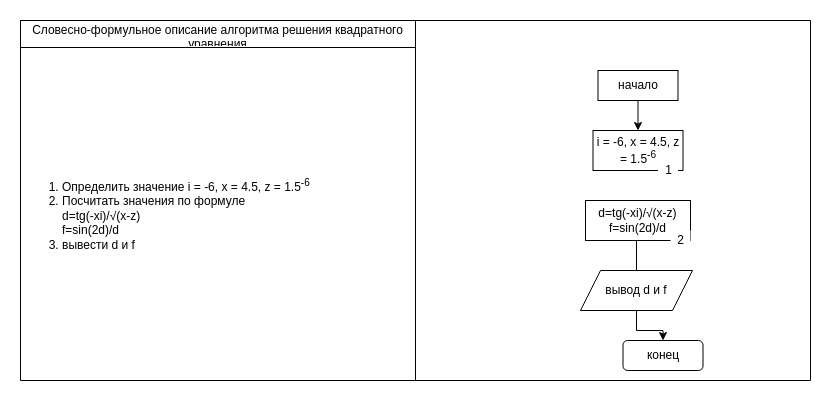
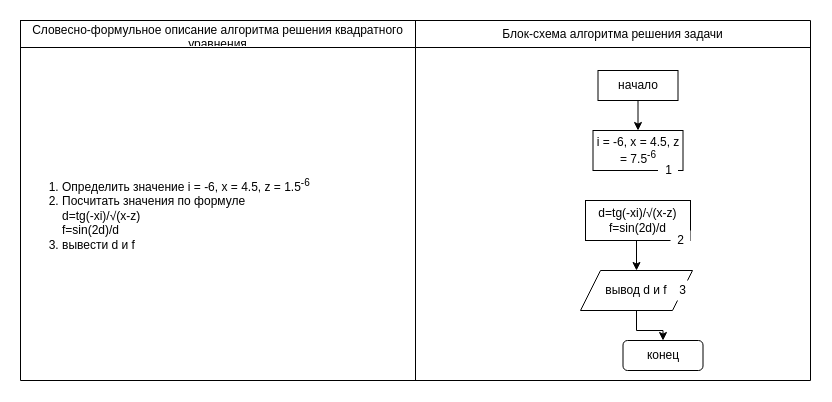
  <mxCell id="0" />
  <mxCell id="1" parent="0" />
  <mxCell id="2" value="" style="shape=table;startSize=0;container=1;collapsible=0;childLayout=tableLayout;" vertex="1" parent="1"><mxGeometry x="20" y="20" width="790" height="360" as="geometry" /></mxCell>
  <mxCell id="3" value="" style="shape=partialRectangle;collapsible=0;dropTarget=0;pointerEvents=0;fillColor=none;top=0;left=0;bottom=0;right=0;points=[[0,0.5],[1,0.5]];portConstraint=eastwest;" vertex="1" parent="2"><mxGeometry width="790" height="27" as="geometry" /></mxCell>
  <mxCell id="4" value="Словесно-формульное описание алгоритма решения квадратного уравнения" style="shape=partialRectangle;html=1;whiteSpace=wrap;connectable=0;overflow=hidden;fillColor=none;top=0;left=0;bottom=0;right=0;pointerEvents=1;" vertex="1" parent="3"><mxGeometry width="395" height="27" as="geometry" /></mxCell>
+ <mxCell id="5" value="Блок-схема алгоритма решения задачи" style="shape=partialRectangle;html=1;whiteSpace=wrap;connectable=0;overflow=hidden;fillColor=none;top=0;left=0;bottom=0;right=0;pointerEvents=1;" vertex="1" parent="3"><mxGeometry x="395" width="395" height="27" as="geometry" /></mxCell>
  <mxCell id="6" value="" style="shape=partialRectangle;collapsible=0;dropTarget=0;pointerEvents=0;fillColor=none;top=0;left=0;bottom=0;right=0;points=[[0,0.5],[1,0.5]];portConstraint=eastwest;" vertex="1" parent="2"><mxGeometry y="27" width="790" height="333" as="geometry" /></mxCell>
  <mxCell id="7" value="&lt;div align=&quot;left&quot;&gt;&lt;ol&gt;&lt;li&gt;Определить значение i = -6, x = 4.5, z = 1.5&lt;sup&gt;-6&lt;/sup&gt;&lt;/li&gt;&lt;li&gt;Посчитать значения по формуле &lt;br&gt;&lt;div&gt;d=tg(-xi)/√(x-z)&lt;/div&gt;&lt;div&gt;f=sin(2d)/d&lt;br&gt;&lt;/div&gt;&lt;/li&gt;&lt;li&gt;вывести d и f&lt;br&gt;&lt;/li&gt;&lt;/ol&gt;&lt;/div&gt;" style="shape=partialRectangle;html=1;whiteSpace=wrap;connectable=0;overflow=hidden;fillColor=none;top=0;left=0;bottom=0;right=0;pointerEvents=1;align=left;" vertex="1" parent="6"><mxGeometry width="395" height="333" as="geometry" /></mxCell>
  <mxCell id="8" value="" style="shape=partialRectangle;html=1;whiteSpace=wrap;connectable=0;overflow=hidden;fillColor=none;top=0;left=0;bottom=0;right=0;pointerEvents=1;" vertex="1" parent="6"><mxGeometry x="395" width="395" height="333" as="geometry" /></mxCell>
  <mxCell id="9" style="edgeStyle=orthogonalEdgeStyle;rounded=0;orthogonalLoop=1;jettySize=auto;html=1;exitX=0.5;exitY=1;exitDx=0;exitDy=0;" edge="1" parent="1" source="10"><mxGeometry relative="1" as="geometry"><mxPoint x="637.5" y="130" as="targetPoint" /></mxGeometry></mxCell>
  <mxCell id="10" value="начало" style="whiteSpace=wrap;html=1;rounded=0;" vertex="1" parent="1"><mxGeometry x="597.5" y="70" width="80" height="30" as="geometry" /></mxCell>
- <mxCell id="11" value="i = -6, x = 4.5, z = 1.5&lt;sup&gt;-6&lt;/sup&gt;" style="rounded=0;whiteSpace=wrap;html=1;" vertex="1" parent="1"><mxGeometry x="592.5" y="130" width="90" height="40" as="geometry" /></mxCell>
- <mxCell id="12" style="edgeStyle=orthogonalEdgeStyle;rounded=0;orthogonalLoop=1;jettySize=auto;html=1;exitX=0.5;exitY=1;exitDx=0;exitDy=0;entryX=0.5;entryY=0;entryDx=0;entryDy=0;endArrow=none;" edge="1" parent="1" source="13" target="15"><mxGeometry relative="1" as="geometry" /></mxCell>
+ <mxCell id="11" value="i = -6, x = 4.5, z = 7.5&lt;sup&gt;-6&lt;/sup&gt;" style="rounded=0;whiteSpace=wrap;html=1;" vertex="1" parent="1"><mxGeometry x="592.5" y="130" width="90" height="40" as="geometry" /></mxCell>
+ <mxCell id="12" style="edgeStyle=orthogonalEdgeStyle;rounded=0;orthogonalLoop=1;jettySize=auto;html=1;exitX=0.5;exitY=1;exitDx=0;exitDy=0;entryX=0.5;entryY=0;entryDx=0;entryDy=0;" edge="1" parent="1" source="13" target="15"><mxGeometry relative="1" as="geometry" /></mxCell>
  <mxCell id="13" value="&lt;div&gt;d=tg(-xi)/√(x-z)&lt;/div&gt;&lt;div&gt;f=sin(2d)/d&lt;br&gt;&lt;/div&gt;" style="rounded=0;whiteSpace=wrap;html=1;" vertex="1" parent="1"><mxGeometry x="585" y="200" width="105" height="40" as="geometry" /></mxCell>
  <mxCell id="14" style="edgeStyle=orthogonalEdgeStyle;rounded=0;orthogonalLoop=1;jettySize=auto;html=1;exitX=0.5;exitY=1;exitDx=0;exitDy=0;entryX=0.5;entryY=0;entryDx=0;entryDy=0;" edge="1" parent="1" source="15" target="16"><mxGeometry relative="1" as="geometry" /></mxCell>
  <mxCell id="15" value="вывод d и f" style="shape=parallelogram;perimeter=parallelogramPerimeter;whiteSpace=wrap;html=1;fixedSize=1;" vertex="1" parent="1"><mxGeometry x="580" y="270" width="112" height="40" as="geometry" /></mxCell>
  <mxCell id="16" value="конец" style="rounded=1;whiteSpace=wrap;html=1;" vertex="1" parent="1"><mxGeometry x="622.5" y="340" width="80" height="30" as="geometry" /></mxCell>
  <mxCell id="17" value="1" style="text;html=1;align=center;verticalAlign=middle;resizable=0;points=[];autosize=1;strokeColor=none;fillColor=#FFFFFF;" vertex="1" parent="1"><mxGeometry x="657.5" y="160" width="20" height="20" as="geometry" /></mxCell>
  <mxCell id="18" value="2" style="text;html=1;align=center;verticalAlign=middle;resizable=0;points=[];autosize=1;strokeColor=none;fillColor=#FFFFFF;" vertex="1" parent="1"><mxGeometry x="670" y="230" width="20" height="20" as="geometry" /></mxCell>
+ <mxCell id="19" value="3" style="text;html=1;align=center;verticalAlign=middle;resizable=0;points=[];autosize=1;strokeColor=none;fillColor=#FFFFFF;" vertex="1" parent="1"><mxGeometry x="672" y="280" width="20" height="20" as="geometry" /></mxCell>
